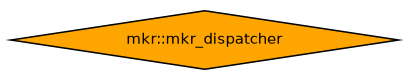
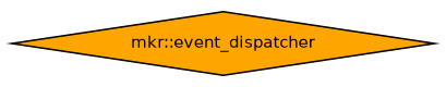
  digraph {
    rankdir=TB
-   n1 [color=black fillcolor=orange fontname=Helvetica fontsize=10 height=0.2 label="mkr::mkr_dispatcher" shape=diamond style=filled width=0.4]
+   n1 [color=black fillcolor=orange fontname=Helvetica fontsize=10 height=0.2 label="mkr::event_dispatcher" shape=diamond style=filled width=0.4]
  }
